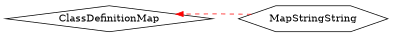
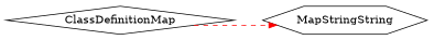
  digraph {
    rankdir=LR
    node [color=black]
    n1 [label=ClassDefinitionMap shape=diamond]
    MapStringString [shape=hexagon]
-   MapStringString -> n1 [color=red style=dashed]
+   n1 -> MapStringString [color=red style=dashed]
  }
